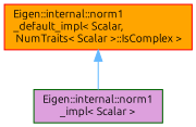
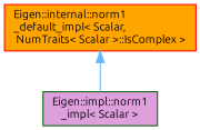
  digraph {
    fontname=Ubuntu
    node [fontname=Ubuntu fontsize=10 shape=box style=filled]
-   n1 [color=darkgreen fillcolor=plum fontcolor=black height=0.2 label="Eigen::internal::norm1\l_impl\< Scalar \>" width=0.4]
+   n1 [color=darkgreen fillcolor=plum fontcolor=black height=0.2 label="Eigen::impl::norm1\l_impl\< Scalar \>" width=0.4]
    n2 [color=red fillcolor=orange height=0.2 label="Eigen::internal::norm1\l_default_impl\< Scalar,\l NumTraits\< Scalar \>::IsComplex \>" width=0.4]
    n2 -> n1 [color=steelblue1 dir=back fontname=Ubuntu fontsize=10 labelfontname=Helvetica labelfontsize=10 style=solid]
  }
